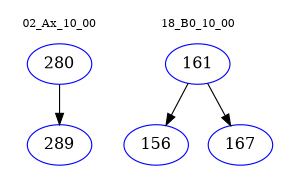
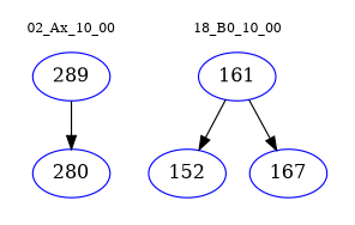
  digraph {
    node [color=blue]
    edge [color=black]
    n1 [label=289]
    n2 [label=280]
    n3 [label=161]
-   n4 [label=156]
+   n4 [label=152]
    n5 [label=167]
    subgraph cluster_1 {
      color=white
      fontsize=10
      label="02_Ax_10_00"
      n1
      n2
    }
    subgraph cluster_2 {
      color=white
      fontsize=10
      label="18_B0_10_00"
      n3
      n4
      n5
    }
-   n2 -> n1
+   n1 -> n2
    n3 -> n4
    n3 -> n5
  }
